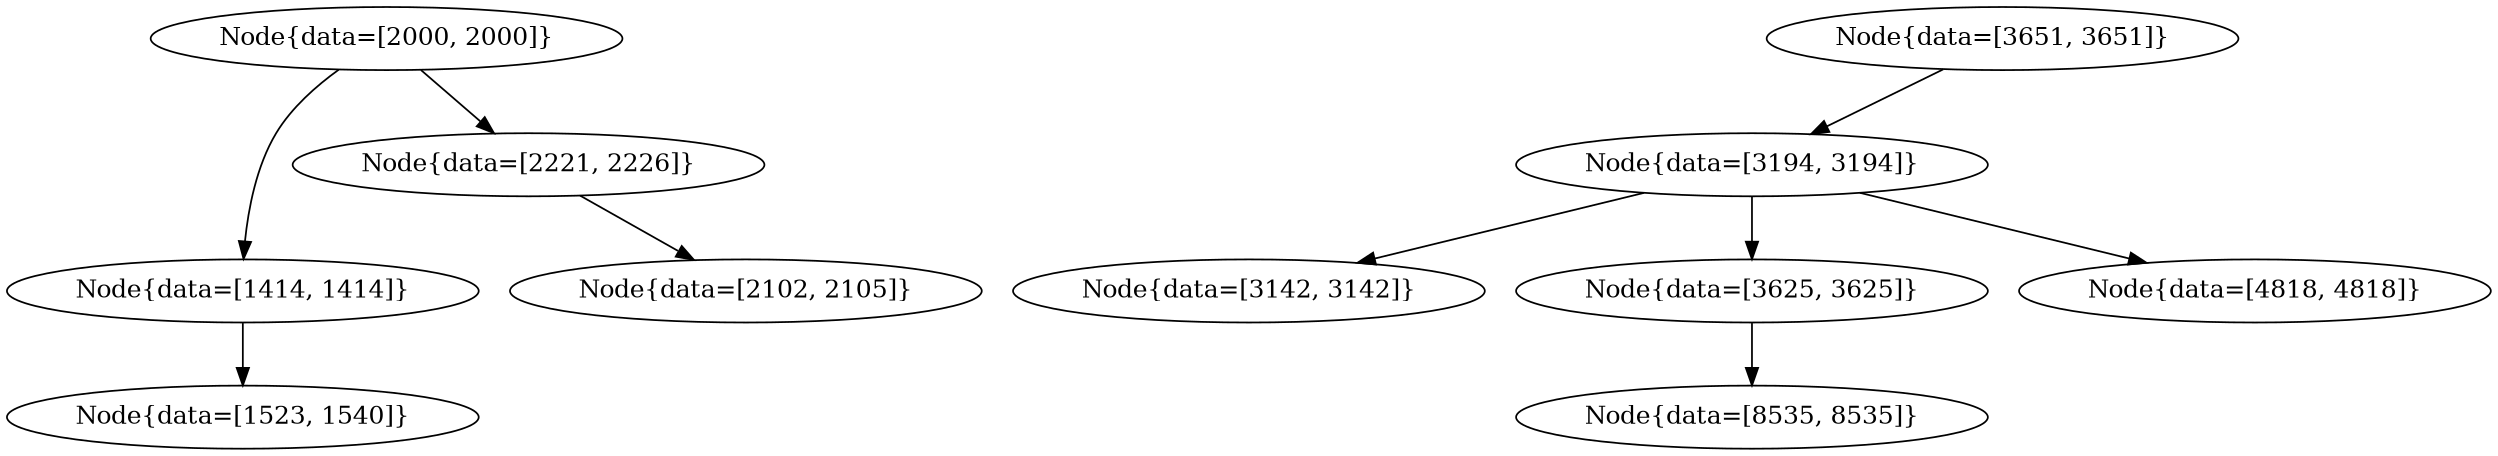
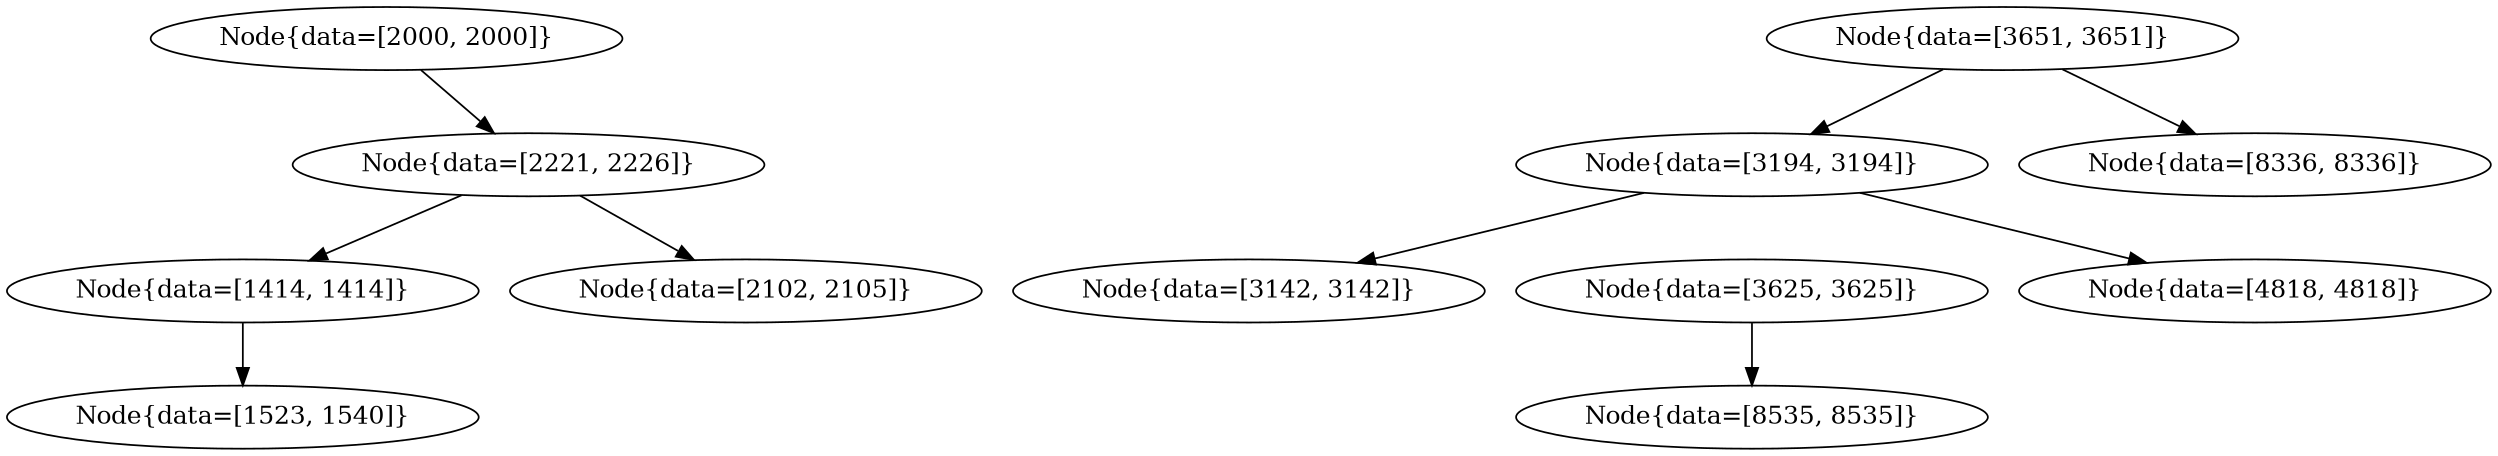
  digraph {
    n1 [label="Node{data=[2000, 2000]}"]
    n2 [label="Node{data=[1414, 1414]}"]
    n3 [label="Node{data=[2221, 2226]}"]
    n4 [label="Node{data=[3651, 3651]}"]
    n5 [label="Node{data=[3194, 3194]}"]
+   n6 [label="Node{data=[8336, 8336]}"]
    n7 [label="Node{data=[1523, 1540]}"]
    n8 [label="Node{data=[2102, 2105]}"]
    n9 [label="Node{data=[3142, 3142]}"]
    n10 [label="Node{data=[3625, 3625]}"]
    n11 [label="Node{data=[4818, 4818]}"]
    n12 [label="Node{data=[8535, 8535]}"]
-   n1 -> n2
+   n3 -> n2
    n1 -> n3
    n2 -> n7
    n3 -> n8
    n4 -> n5
+   n4 -> n6
    n5 -> n9
-   n5 -> n10
    n5 -> n11
    n10 -> n12
  }
